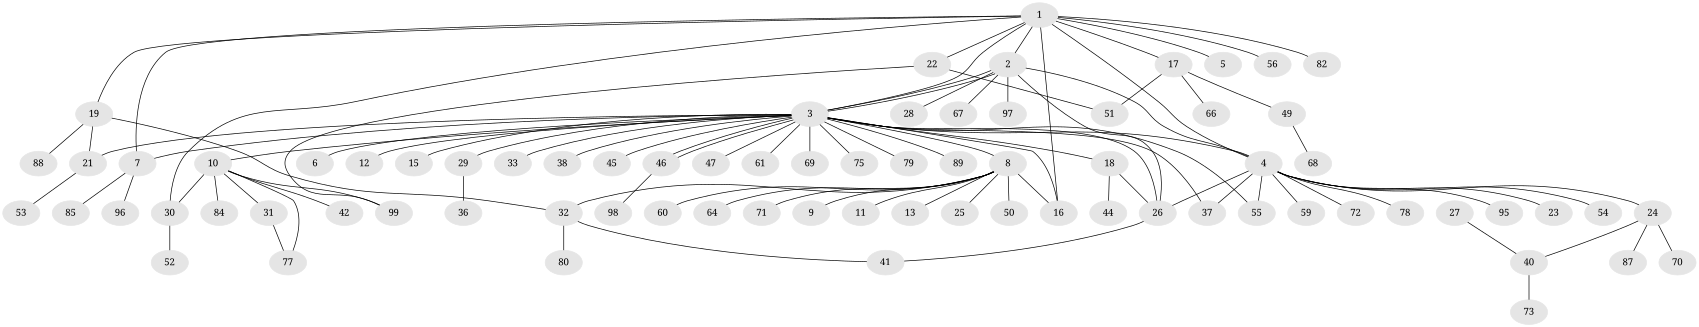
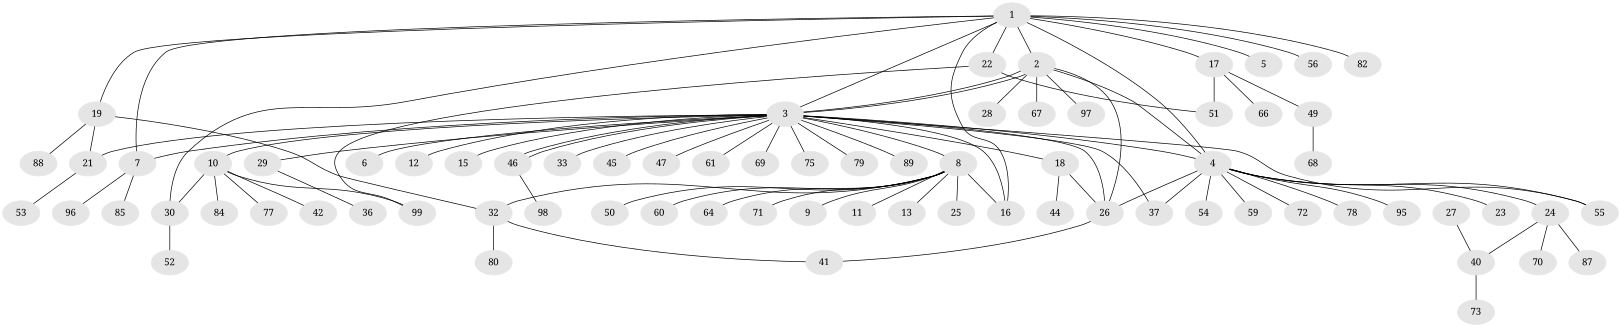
  graph {
    fontname="Noto Serif"
    node [color=gray90 fontname="Noto Serif" style=filled]
    edge [fontname="Noto Serif"]
    1 [super="+76"]
    2 [super="+90"]
    3 [super="+93"]
    4 [super="+14"]
    5 [super="+39"]
    7 [super="+43"]
    16 [super="+83"]
    17
    19 [super="+65"]
    22
    30 [super="+63"]
    56
    82
    26
    28 [super="+34"]
    67
    97
    6
    8 [super="+94"]
    10 [super="+35"]
    12
    15
    18 [super="+100"]
    21
    29
    33
    37 [super="+57"]
-   38
    45
    46 [super="+81"]
    47
    55
    61
    69
    75
    79
    89
    23
    24 [super="+48"]
    54
    59
    72
    78
    95
    85
    96
    49
    51 [super="+58"]
    66
    32 [super="+74"]
    88
    99
    52
    41 [super="+62"]
    9
    11
    13
    25
    50
    60
    64
    71
-   31
    42
    84
    77 [super="+91"]
    44
    53
    36
    98
    40
    70
    87
    n74 [label=80]
    27 [super="+92"]
    68
    73
    1 -- 2
    1 -- 3
    1 -- 4
    1 -- 5
    1 -- 7
    1 -- 16
    1 -- 17
    1 -- 19
    1 -- 22
    1 -- 30
    1 -- 56
    1 -- 82
    2 -- 3
    2 -- 3
    2 -- 4
    2 -- 26
    2 -- 28
    2 -- 67
    2 -- 97
    3 -- 4 [weight=2]
    3 -- 7
    3 -- 16
    3 -- 26
    3 -- 6
    3 -- 8
    3 -- 10
    3 -- 12
    3 -- 15
    3 -- 18
    3 -- 21
    3 -- 29
    3 -- 33
    3 -- 37
-   3 -- 38
    3 -- 45
    3 -- 46
    3 -- 46
    3 -- 47
    3 -- 55
    3 -- 61
    3 -- 69
    3 -- 75
    3 -- 79
    3 -- 89
    4 -- 26
    4 -- 37
    4 -- 55
    4 -- 23
    4 -- 24
    4 -- 54
    4 -- 59
    4 -- 72
    4 -- 78
    4 -- 95
    7 -- 85
    7 -- 96
    17 -- 49
    17 -- 51
    17 -- 66
    19 -- 21
    19 -- 32
    19 -- 88
    22 -- 51
    22 -- 99
    30 -- 52
    26 -- 41
    8 -- 16
    8 -- 32
    8 -- 9
    8 -- 11
    8 -- 13
    8 -- 25
    8 -- 50
    8 -- 60
    8 -- 64
    8 -- 71
    10 -- 30 [weight=2]
    10 -- 99
-   10 -- 31
    10 -- 42
    10 -- 84
    10 -- 77
    18 -- 26
    18 -- 44
    21 -- 53
    29 -- 36
    46 -- 98
    24 -- 40
    24 -- 70
    24 -- 87
    49 -- 68
    32 -- 41
    32 -- n74
-   31 -- 77
    40 -- 73
    27 -- 40
  }
